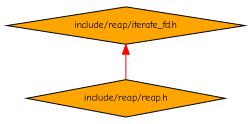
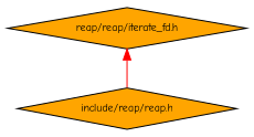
  digraph {
    fontname="Comic Neue"
    node [color=black fillcolor=orange fontname="Comic Neue" fontsize=10 shape=diamond style=filled]
-   n1 [fontcolor=black height=0.2 label="include/reap/iterate_fd.h" width=0.4]
+   n1 [fontcolor=black height=0.2 label="reap/reap/iterate_fd.h" width=0.4]
    n2 [height=0.2 label="include/reap/reap.h" width=0.4]
    n1 -> n2 [color=red dir=back fontname="Comic Neue" fontsize=10 labelfontname=Helvetica labelfontsize=10 style=solid]
  }
